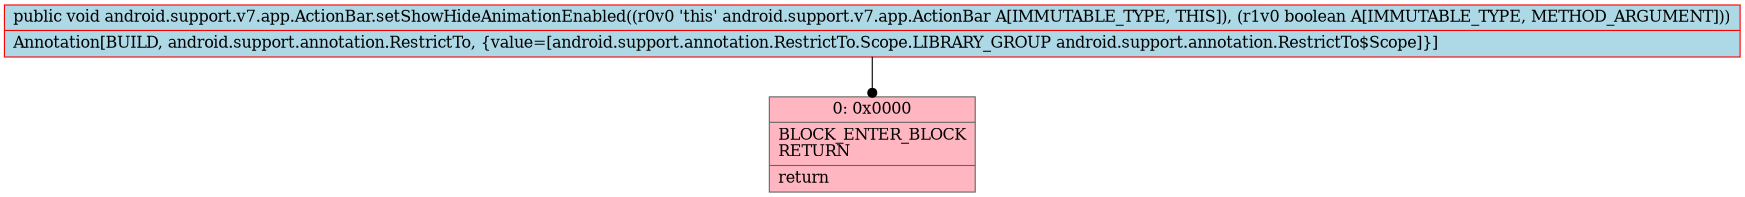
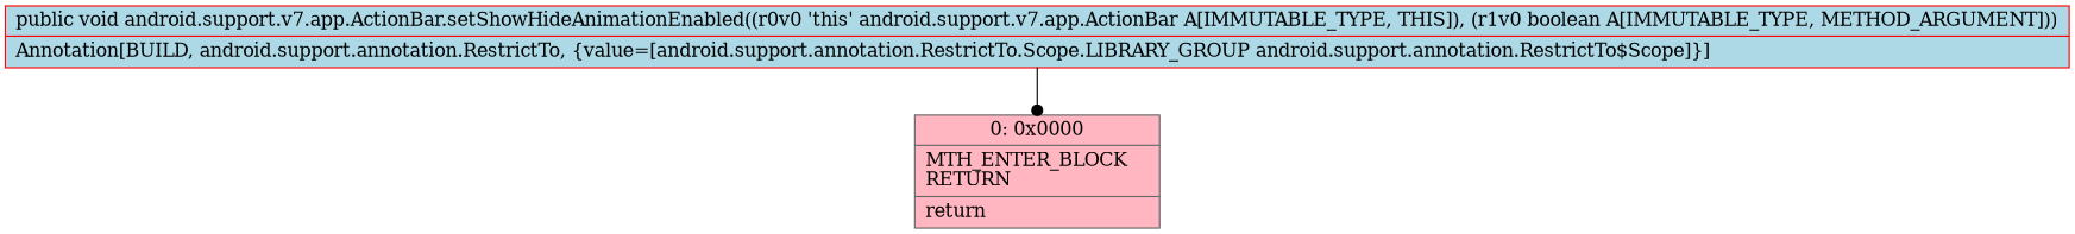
  digraph {
    fontname="DejaVu Serif"
    node [shape=record style=filled fontname="DejaVu Serif"]
-   n1 [label="{0\:\ 0x0000|BLOCK_ENTER_BLOCK\lRETURN\l|return\l}" fillcolor=lightpink color=gray40]
+   n1 [label="{0\:\ 0x0000|MTH_ENTER_BLOCK\lRETURN\l|return\l}" fillcolor=lightpink color=gray40]
    n2 [label="{public void android.support.v7.app.ActionBar.setShowHideAnimationEnabled((r0v0 'this' android.support.v7.app.ActionBar A[IMMUTABLE_TYPE, THIS]), (r1v0 boolean A[IMMUTABLE_TYPE, METHOD_ARGUMENT]))  | Annotation[BUILD, android.support.annotation.RestrictTo, \{value=[android.support.annotation.RestrictTo.Scope.LIBRARY_GROUP android.support.annotation.RestrictTo$Scope]\}]\l}" fillcolor=lightblue color=red]
    n2 -> n1 [arrowhead=dot fontname="DejaVu Serif"]
  }
